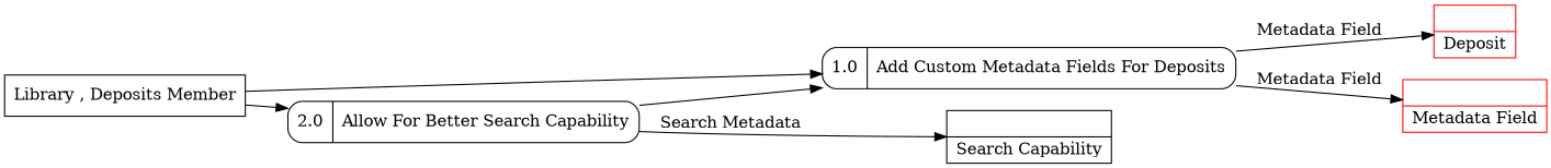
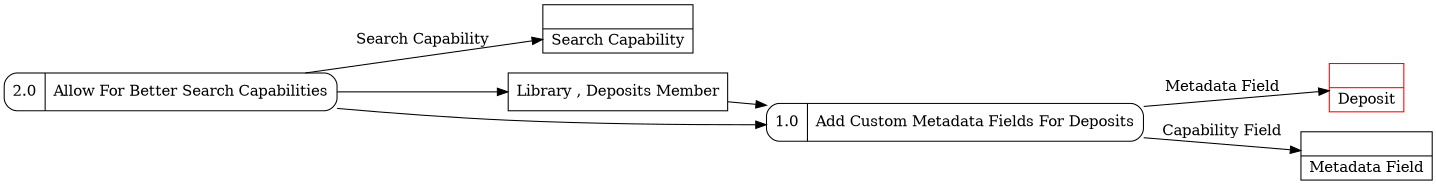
  digraph {
    rankdir=LR
    node [shape=record]
    n1 [color=red label="<f0>  |<f1> Deposit "]
-   n2 [color=red label="<f0>  |<f1> Metadata Field "]
+   n2 [color=black label="<f0>  |<f1> Metadata Field "]
    n3 [label="<f0>  |<f1> Search Capability "]
    n4 [label="Library , Deposits Member" shape=box]
    n5 [label="{<f0> 1.0|<f1> Add Custom Metadata Fields For Deposits }" shape=Mrecord]
-   n6 [label="{<f0> 2.0|<f1> Allow For Better Search Capability }" shape=Mrecord]
+   n6 [label="{<f0> 2.0|<f1> Allow For Better Search Capabilities }" shape=Mrecord]
    n4 -> n5
-   n4 -> n6
+   n6 -> n4
    n5 -> n1 [label="Metadata Field"]
-   n5 -> n2 [label="Metadata Field"]
-   n6 -> n3 [label="Search Metadata"]
+   n5 -> n2 [label="Capability Field"]
+   n6 -> n3 [label="Search Capability"]
    n6 -> n5
  }
